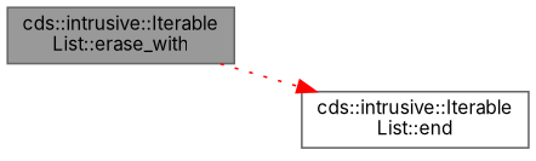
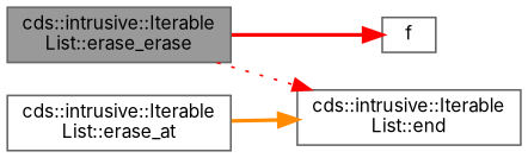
  digraph {
    fontname=Inter
    rankdir=LR
    node [color=grey40 fillcolor=white fontname=Inter fontsize=10 shape=box style=filled]
    edge [color=red fontname=Inter fontsize=10 labelfontname=Helvetica labelfontsize=10 style=bold]
-   n1 [color=gray40 fillcolor=grey60 fontcolor=black height=0.2 label="cds::intrusive::Iterable\lList::erase_with" width=0.4]
+   n1 [color=gray40 fillcolor=grey60 fontcolor=black height=0.2 label="cds::intrusive::Iterable\lList::erase_erase" width=0.4]
+   n2 [height=0.2 label=f width=0.4]
    n3 [height=0.2 label="cds::intrusive::Iterable\lList::end" width=0.4]
+   n4 [height=0.2 label="cds::intrusive::Iterable\lList::erase_at" width=0.4]
+   n1 -> n2
    n1 -> n3 [style=dotted]
+   n4 -> n3 [color=darkorange]
  }
